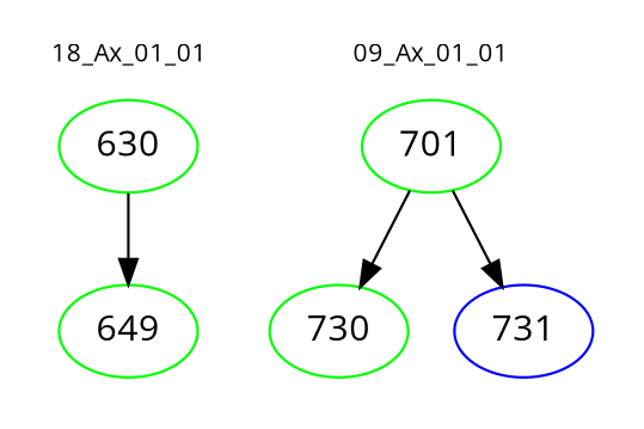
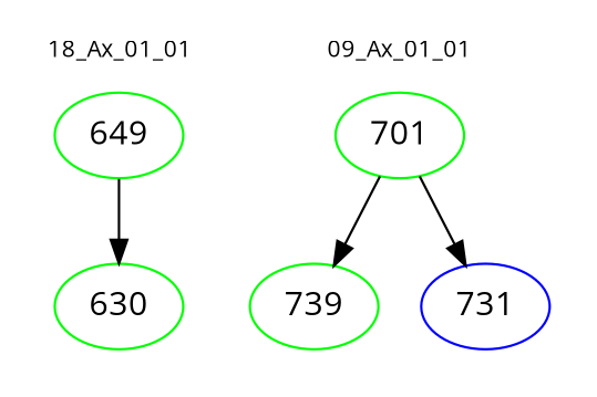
  digraph {
    fontname="Open Sans"
    node [color=green fontname="Open Sans"]
    edge [color=black fontname="Open Sans"]
    n1 [label=630]
    n2 [label=649]
    n3 [label=701]
-   n4 [label=730]
+   n4 [label=739]
    n5 [color=blue label=731]
    subgraph cluster_1 {
      color=white
      fontsize=10
      label="18_Ax_01_01"
      n1
      n2
    }
    subgraph cluster_2 {
      color=white
      fontsize=10
      label="09_Ax_01_01"
      n3
      n4
      n5
    }
-   n1 -> n2
+   n2 -> n1
    n3 -> n4
    n3 -> n5
  }
